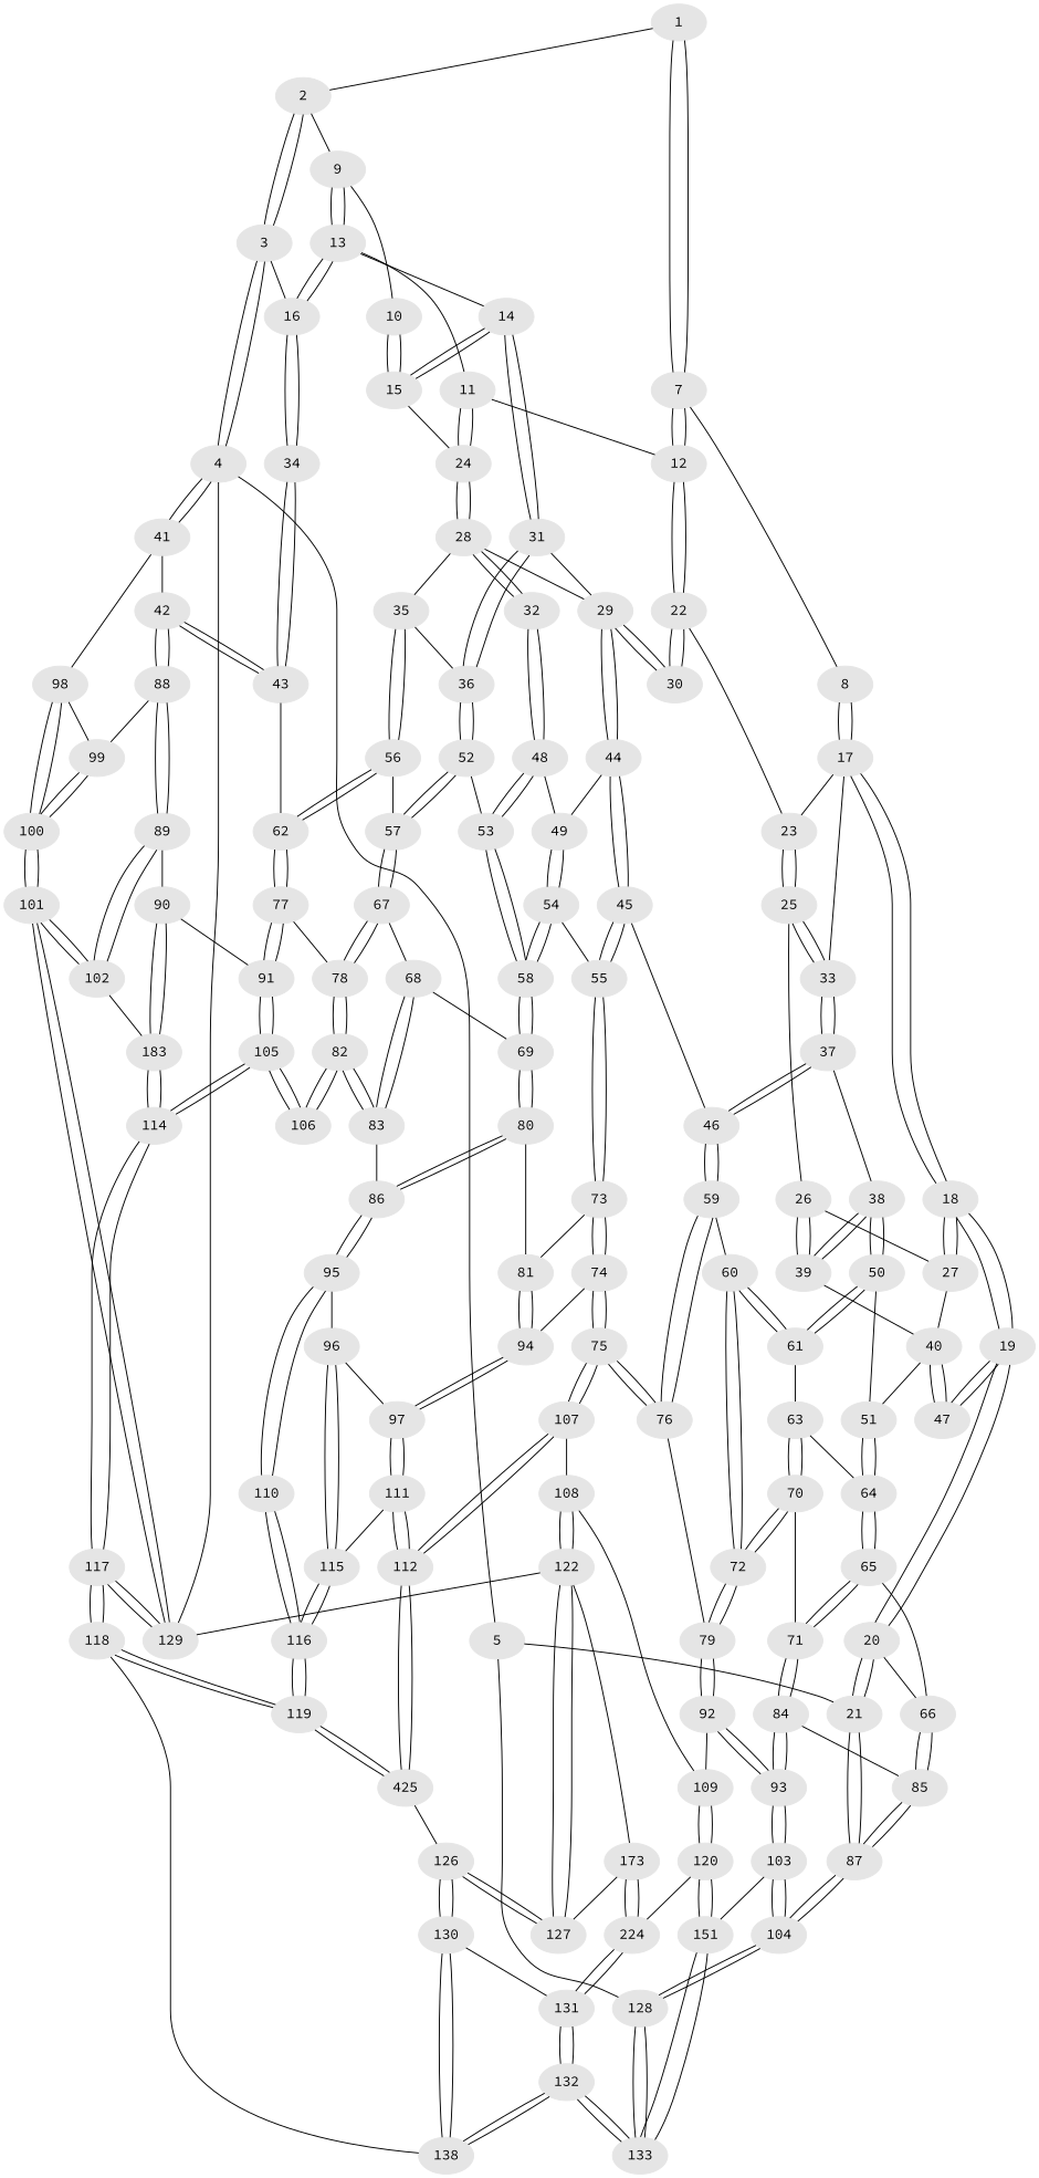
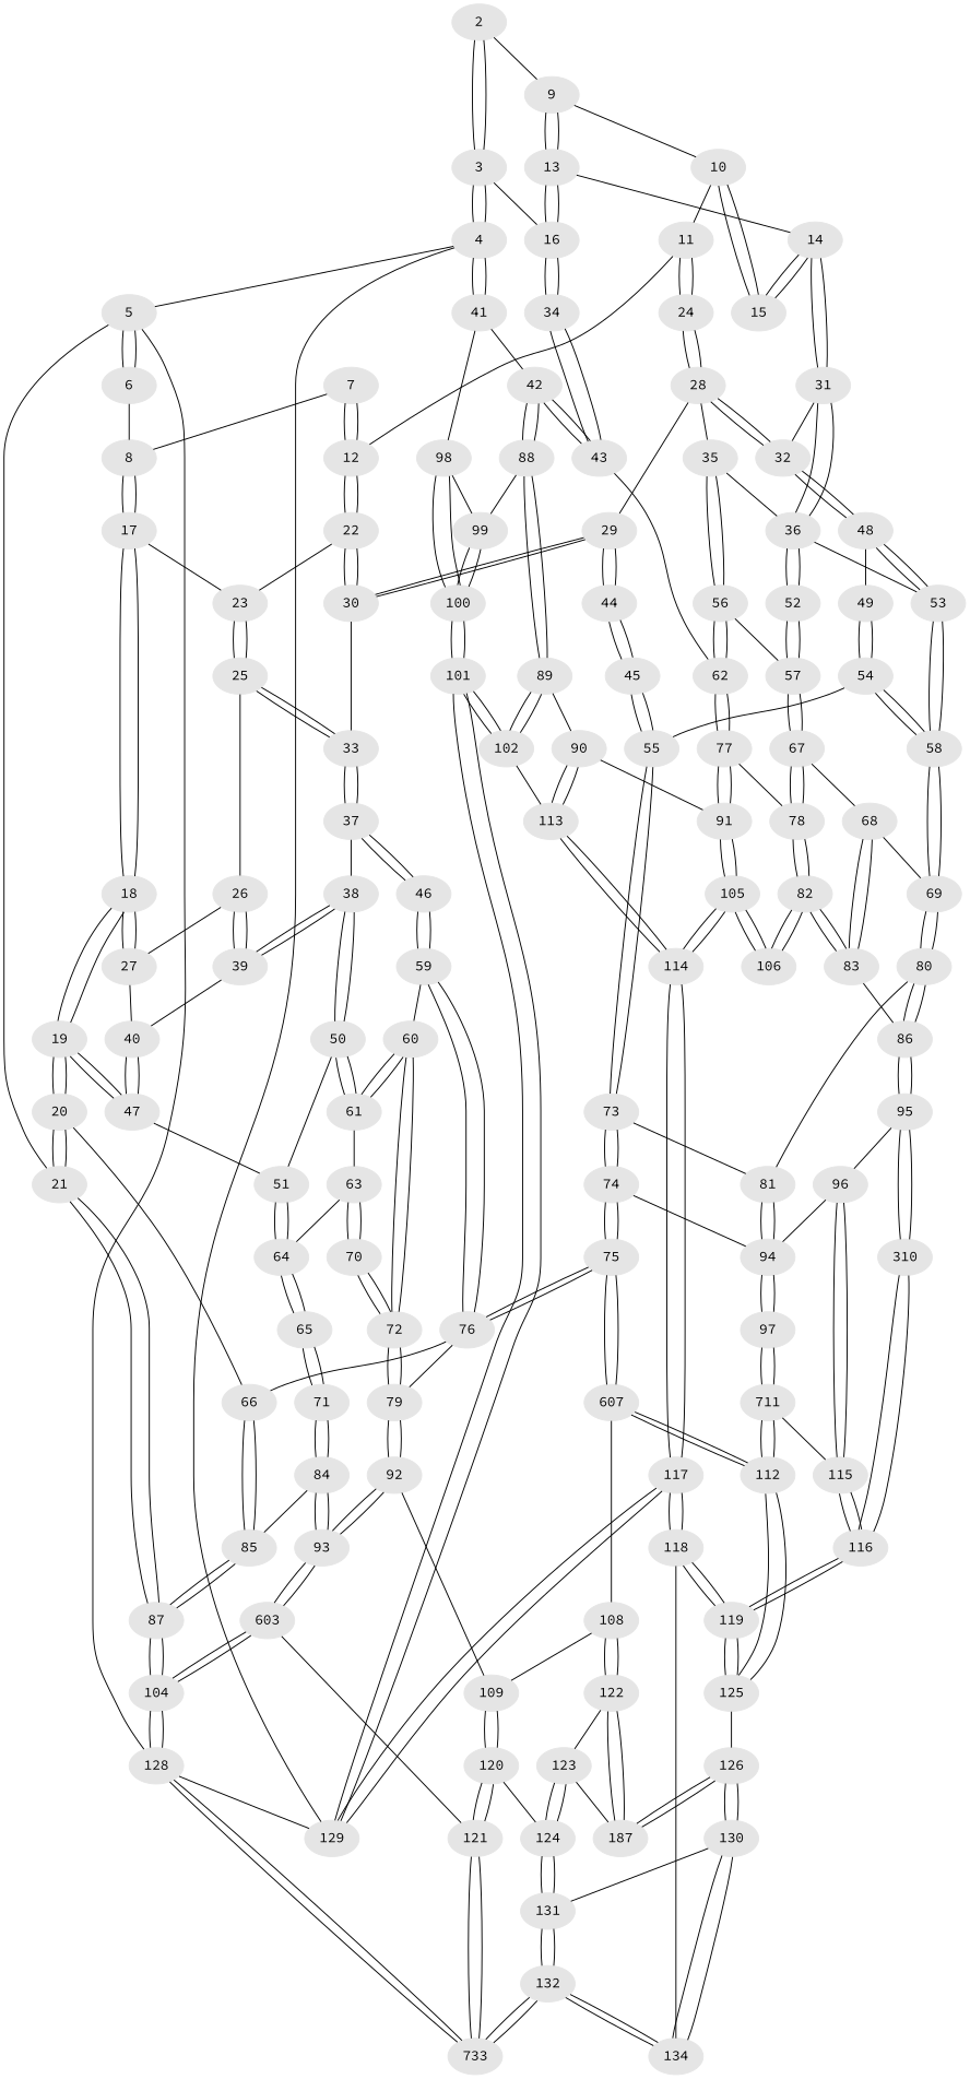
  graph {
    fontname="Source Code Pro"
    node [color=gray90 fontname="Source Code Pro" style=filled]
    edge [fontname="Source Code Pro"]
-   1
    2
    7
    3
    9
    8
    12
    4
    16
    10
    13
    5
    41
    129
    34
+   6
    21
    128
    42
    98
    87
-   133
+   133 [label=733]
    17
    22
    18
    23
    11
    15
    14
    24
    28
    30
    31
    32
    36
    43
    19
    27
    25
    20
    47
    40
    66
    51
    85
    104
    33
    26
    29
    35
    39
    37
    44
    48
    45
    49
    52
    53
    38
    46
    56
    62
    57
    50
    59
    61
    88
    99
    100
    89
    77
    55
    54
    73
    60
    76
    64
    58
    63
    65
    67
    69
    74
    81
    68
    78
    80
    72
    79
    70
    91
    71
    84
    83
    82
    86
    93
    92
    75
    94
-   107
+   107 [label=607]
    97
    108
    112
    105
    106
    109
    95
-   103
+   103 [label=603]
    96
-   110
+   110 [label=310]
    90
    102
-   113 [label=183]
+   113
    114
    120
-   121 [label=151]
-   111
+   121
+   111 [label=711]
    115
    116
    101
    117
    122
-   125 [label=425]
-   123 [label=173]
-   127
-   124 [label=224]
+   125
+   123
+   127 [label=187]
+   124
    119
    126
    118
-   134 [label=138]
+   134
    131
    132
    130
-   1 -- 2
-   1 -- 7
-   1 -- 7
    2 -- 3
    2 -- 3
    2 -- 9
    7 -- 8
    7 -- 12
    7 -- 12
    3 -- 4
    3 -- 4
    3 -- 16
    9 -- 10
    9 -- 13
    9 -- 13
    8 -- 17
    8 -- 17
    12 -- 22
    12 -- 22
    4 -- 5
    4 -- 41
    4 -- 41
    4 -- 129
    16 -- 34
    16 -- 34
-   13 -- 11
+   10 -- 11
    10 -- 15
    10 -- 15
    13 -- 16
    13 -- 16
    13 -- 14
+   5 -- 6
+   5 -- 6
    5 -- 21
    5 -- 128
    41 -- 42
    41 -- 98
    34 -- 43
    34 -- 43
+   6 -- 8
    21 -- 87
    21 -- 87
-   122 -- 129
+   128 -- 129
    128 -- 133
    128 -- 133
    42 -- 43
    42 -- 43
    42 -- 88
    42 -- 88
    98 -- 99
    98 -- 100
    98 -- 100
    87 -- 104
    87 -- 104
    17 -- 18
    17 -- 18
    17 -- 23
    22 -- 23
    22 -- 30
    22 -- 30
    18 -- 19
    18 -- 19
    18 -- 27
    18 -- 27
    23 -- 25
    23 -- 25
    11 -- 12
    11 -- 24
    11 -- 24
-   15 -- 24
    14 -- 15
    14 -- 15
    14 -- 31
    14 -- 31
    24 -- 28
    24 -- 28
    28 -- 32
    28 -- 32
    28 -- 29
    28 -- 35
-   17 -- 33
-   31 -- 29
+   30 -- 33
+   31 -- 32
    31 -- 36
    31 -- 36
    32 -- 48
    32 -- 48
    36 -- 52
    36 -- 52
    43 -- 62
    19 -- 20
    19 -- 20
    19 -- 47
    19 -- 47
    27 -- 40
    25 -- 33
    25 -- 33
    25 -- 26
    20 -- 21
    20 -- 21
    20 -- 66
-   40 -- 51
+   47 -- 51
    40 -- 47
    40 -- 47
    66 -- 85
    66 -- 85
    51 -- 64
    51 -- 64
    85 -- 87
    85 -- 87
    104 -- 128
    104 -- 128
    33 -- 37
    33 -- 37
    26 -- 27
    26 -- 39
    26 -- 39
    29 -- 30
    29 -- 30
    29 -- 44
    29 -- 44
    35 -- 36
    35 -- 56
    35 -- 56
    39 -- 40
    37 -- 38
    37 -- 46
    37 -- 46
    44 -- 45
    44 -- 45
-   44 -- 49
    48 -- 49
    48 -- 53
    48 -- 53
-   45 -- 46
    45 -- 55
    45 -- 55
    49 -- 54
    49 -- 54
-   52 -- 53
+   36 -- 53
    52 -- 57
    52 -- 57
    53 -- 58
    53 -- 58
    38 -- 39
    38 -- 39
    38 -- 50
    38 -- 50
    46 -- 59
    46 -- 59
    56 -- 62
    56 -- 62
    56 -- 57
    62 -- 77
    62 -- 77
    57 -- 67
    57 -- 67
    50 -- 51
    50 -- 61
    50 -- 61
    59 -- 60
    59 -- 76
    59 -- 76
    61 -- 63
    88 -- 99
    88 -- 89
    88 -- 89
    99 -- 100
    99 -- 100
    100 -- 101
    100 -- 101
    89 -- 90
    89 -- 102
    89 -- 102
    77 -- 78
    77 -- 91
    77 -- 91
    55 -- 73
    55 -- 73
    54 -- 55
    54 -- 58
    54 -- 58
    73 -- 74
    73 -- 74
    73 -- 81
    60 -- 61
    60 -- 61
    60 -- 72
    60 -- 72
    76 -- 79
    64 -- 65
    64 -- 65
    58 -- 69
    58 -- 69
    63 -- 64
    63 -- 70
    63 -- 70
-   65 -- 66
+   76 -- 66
    65 -- 71
    65 -- 71
    67 -- 68
    67 -- 78
    67 -- 78
    69 -- 80
    69 -- 80
    74 -- 75
    74 -- 75
    74 -- 94
    81 -- 94
    81 -- 94
    68 -- 69
    68 -- 83
    68 -- 83
    78 -- 82
    78 -- 82
    80 -- 81
    80 -- 86
    80 -- 86
    72 -- 79
    72 -- 79
    79 -- 92
    79 -- 92
    70 -- 72
    70 -- 72
-   70 -- 71
    91 -- 105
    91 -- 105
    71 -- 84
    71 -- 84
    84 -- 85
    84 -- 93
    84 -- 93
    83 -- 86
    82 -- 83
    82 -- 83
    82 -- 106
    82 -- 106
    86 -- 95
    86 -- 95
    93 -- 103
    93 -- 103
    92 -- 93
    92 -- 93
    92 -- 109
    75 -- 76
    75 -- 76
    75 -- 107
    75 -- 107
    94 -- 97
    94 -- 97
    107 -- 108
    107 -- 112
    107 -- 112
    97 -- 111
    97 -- 111
    108 -- 109
    108 -- 122
    108 -- 122
    112 -- 125
    112 -- 125
    105 -- 106
    105 -- 106
    105 -- 114
    105 -- 114
    109 -- 120
    109 -- 120
    95 -- 96
    95 -- 110
    95 -- 110
    103 -- 104
    103 -- 104
    103 -- 121
-   96 -- 97
+   96 -- 94
    96 -- 115
    96 -- 115
    110 -- 116
    110 -- 116
    90 -- 91
    90 -- 113
    90 -- 113
    102 -- 113
    113 -- 114
    113 -- 114
    114 -- 117
    114 -- 117
    120 -- 121
    120 -- 121
    120 -- 124
    121 -- 133
    121 -- 133
    111 -- 112
    111 -- 112
    111 -- 115
    115 -- 116
    115 -- 116
    116 -- 119
    116 -- 119
    101 -- 129
    101 -- 129
    101 -- 102
    101 -- 102
    117 -- 129
    117 -- 129
    117 -- 118
    117 -- 118
    122 -- 123
    122 -- 127
    122 -- 127
    125 -- 126
    123 -- 127
    123 -- 124
    123 -- 124
    124 -- 131
    124 -- 131
    119 -- 125
    119 -- 125
    126 -- 127
    126 -- 127
    126 -- 130
    126 -- 130
    118 -- 119
    118 -- 119
    118 -- 134
    131 -- 132
    131 -- 132
    132 -- 133
    132 -- 133
    132 -- 134
    132 -- 134
    130 -- 134
    130 -- 134
    130 -- 131
  }
